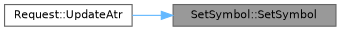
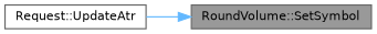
  digraph {
    rankdir=RL
    node [fontname=Helvetica fontsize=10 shape=box style=filled]
-   n1 [color=gray40 fillcolor=grey60 fontcolor=black height=0.2 label="SetSymbol::SetSymbol" width=0.4]
+   n1 [color=gray40 fillcolor=grey60 fontcolor=black height=0.2 label="RoundVolume::SetSymbol" width=0.4]
    n2 [color=grey40 fillcolor=white height=0.2 label="Request::UpdateAtr" width=0.4]
    n1 -> n2 [color=steelblue1 dir=back fontname=Helvetica fontsize=10 labelfontname=Helvetica labelfontsize=10 style=solid]
  }
